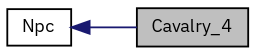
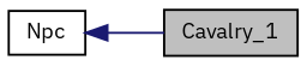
  digraph {
    rankdir=LR
    fontname="IBM Plex Sans"
    node [color=black fontname="IBM Plex Sans" fontsize=10 shape=record style=filled]
-   n1 [fillcolor=grey75 fontcolor=black height=0.2 label=Cavalry_4 width=0.4]
+   n1 [fillcolor=grey75 fontcolor=black height=0.2 label=Cavalry_1 width=0.4]
    n2 [fillcolor=white height=0.2 label=Npc width=0.4]
    n2 -> n1 [color=midnightblue dir=back fontname="IBM Plex Sans" fontsize=10 labelfontname=Helvetica labelfontsize=10 style=solid]
  }
